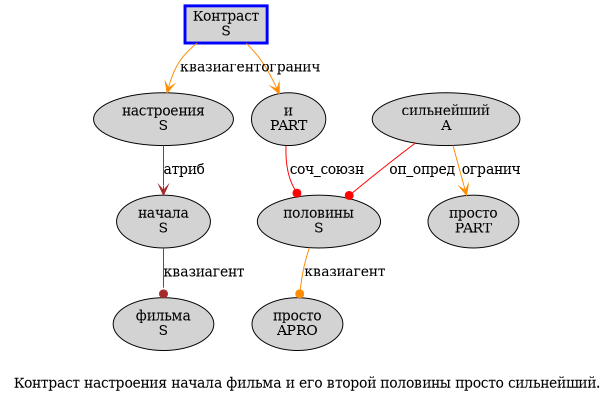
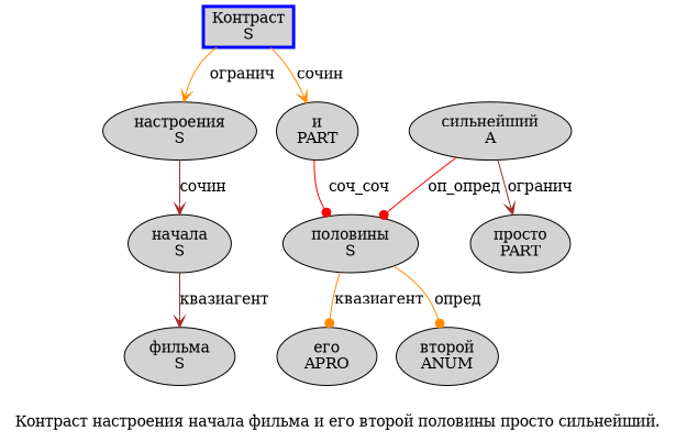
  digraph {
    label="Контраст настроения начала фильма и его второй половины просто сильнейший."
    node [fillcolor=lightgray penwidth=1 shape=ellipse style=filled]
    edge [arrowhead=vee color=darkorange]
    n1 [color=blue label="Контраст\nS" penwidth=3 shape=box]
    n2 [label="настроения\nS"]
    n3 [label="и\nPART"]
    n4 [label="начала\nS"]
    n5 [label="половины\nS"]
    n6 [label="фильма\nS"]
-   n7 [label="просто\nAPRO"]
+   n7 [label="его\nAPRO"]
+   n8 [label="второй\nANUM"]
    n9 [label="сильнейший\nA"]
    n10 [label="просто\nPART"]
-   n1 -> n2 [label="квазиагент"]
-   n1 -> n3 [label="огранич"]
-   n2 -> n4 [color=brown label="атриб"]
-   n3 -> n5 [arrowhead=dot color=red label="соч_союзн"]
-   n4 -> n6 [arrowhead=dot color=brown label="квазиагент"]
+   n1 -> n2 [label="огранич"]
+   n1 -> n3 [label="сочин"]
+   n2 -> n4 [color=brown label="сочин"]
+   n3 -> n5 [arrowhead=dot color=red label="соч_соч"]
+   n4 -> n6 [color=brown label="квазиагент"]
    n5 -> n7 [arrowhead=dot label="квазиагент"]
+   n5 -> n8 [arrowhead=dot label="опред"]
    n9 -> n5 [arrowhead=dot color=red label="оп_опред"]
-   n9 -> n10 [label="огранич"]
+   n9 -> n10 [color=brown label="огранич"]
  }
